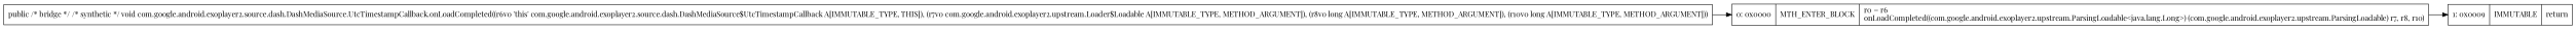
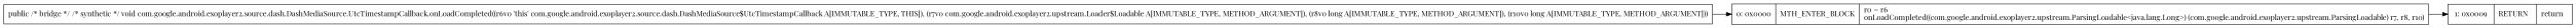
  digraph {
    rankdir=LR
    fontname="Playfair Display"
    node [shape=record fontname="Playfair Display"]
    edge [fontname="Playfair Display"]
    n1 [label="{0\:\ 0x0000|MTH_ENTER_BLOCK\l|r0 = r6\lonLoadCompleted((com.google.android.exoplayer2.upstream.ParsingLoadable\<java.lang.Long\>) (com.google.android.exoplayer2.upstream.ParsingLoadable) r7, r8, r10)\l}"]
-   n2 [label="{1\:\ 0x0009|IMMUTABLE\l|return\l}"]
+   n2 [label="{1\:\ 0x0009|RETURN\l|return\l}"]
    n3 [label="{public \/* bridge *\/ \/* synthetic *\/ void com.google.android.exoplayer2.source.dash.DashMediaSource.UtcTimestampCallback.onLoadCompleted((r6v0 'this' com.google.android.exoplayer2.source.dash.DashMediaSource$UtcTimestampCallback A[IMMUTABLE_TYPE, THIS]), (r7v0 com.google.android.exoplayer2.upstream.Loader$Loadable A[IMMUTABLE_TYPE, METHOD_ARGUMENT]), (r8v0 long A[IMMUTABLE_TYPE, METHOD_ARGUMENT]), (r10v0 long A[IMMUTABLE_TYPE, METHOD_ARGUMENT])) }"]
    n1 -> n2
    n3 -> n1
  }
